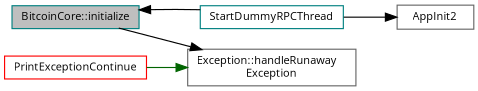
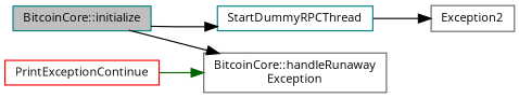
  digraph {
    fontname="Open Sans"
    rankdir=LR
    node [color=teal fillcolor=white fontname="Open Sans" fontsize=10 shape=record style=filled]
    edge [color=black fontname="Open Sans" fontsize=10 labelfontname=Helvetica labelfontsize=10 style=solid]
    n1 [fillcolor=grey75 fontcolor=black height=0.2 label="BitcoinCore::initialize" width=0.4]
    n2 [height=0.2 label=StartDummyRPCThread width=0.4]
-   n3 [color=gray40 height=0.2 label="Exception::handleRunaway\lException" width=0.4]
-   n4 [color=gray40 height=0.2 label=AppInit2 width=0.4]
+   n3 [color=gray40 height=0.2 label="BitcoinCore::handleRunaway\lException" width=0.4]
+   n4 [color=gray40 height=0.2 label=Exception2 width=0.4]
    n5 [color=red height=0.2 label=PrintExceptionContinue width=0.4]
-   n2 -> n1
+   n1 -> n2
    n1 -> n3
    n2 -> n4
    n5 -> n3 [color=darkgreen]
  }
